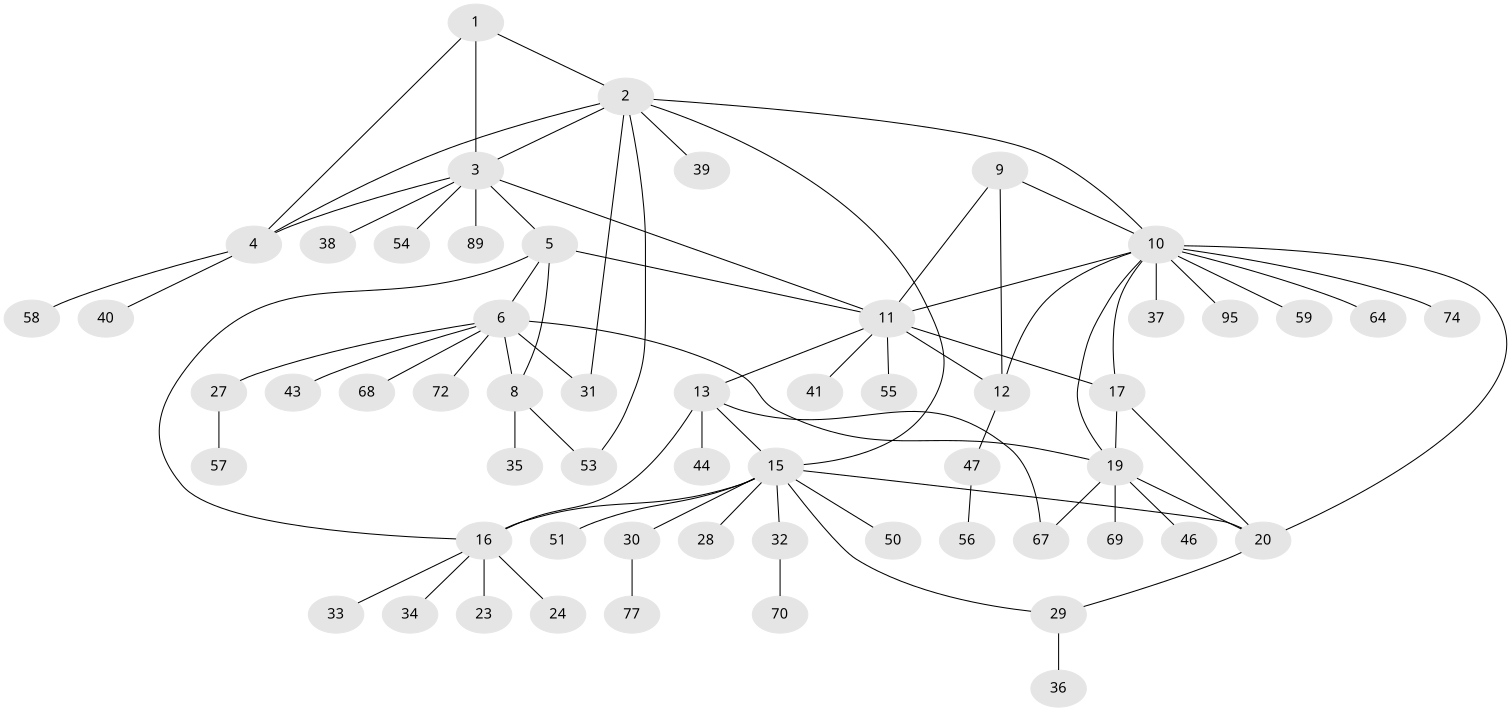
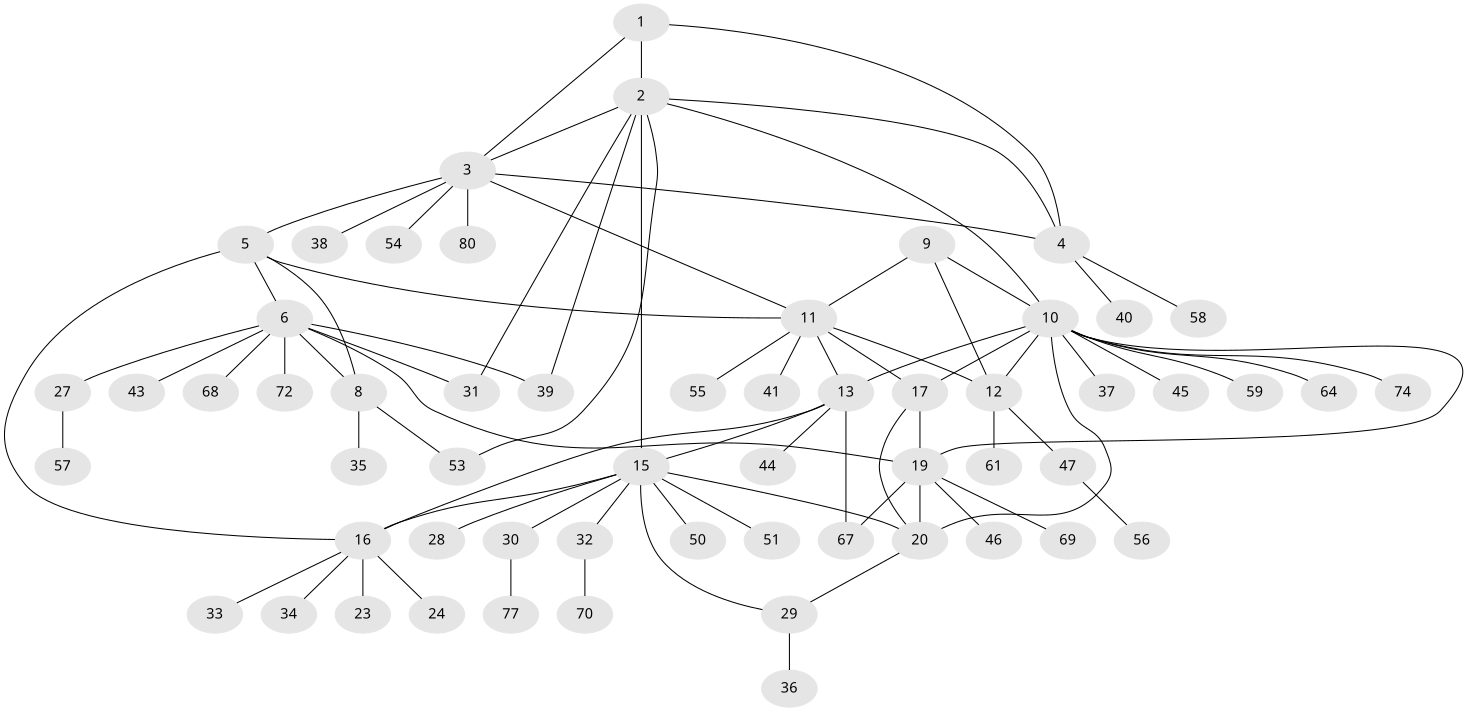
  graph {
    fontname="Noto Sans"
    node [color=gray90 fontname="Noto Sans" style=filled]
    edge [fontname="Noto Sans"]
    2 [super="+63"]
    3 [super="+25"]
    4 [super="+73"]
    10 [super="+18"]
    15 [super="+52"]
    31
    39
    53 [super="+75"]
    1
    5 [super="+62"]
    11 [super="+48"]
    38
    54
-   80 [label=89]
+   80
    40
    58
    19 [super="+74"]
    12 [super="+79"]
    17 [super="+65"]
    20
    37
-   45 [super="+66" label=95]
+   45 [super="+66"]
    59
    64
    n25 [label=74]
    16 [super="+42"]
    28
    29 [super="+49"]
    30
    32
    50
    51
    6 [super="+7"]
    8
    13 [super="+14"]
    41
    55
    27 [super="+76"]
    43
    68
    72
    35 [super="+60"]
    23
    24
    33
    34
    67
    46
    69
    57
    9 [super="+21"]
    47
+   61
    44
    56
    36
    77
    70 [super="+71"]
    2 -- 3
    2 -- 4
    2 -- 10
    2 -- 15
    2 -- 31
    2 -- 39
    2 -- 53
    3 -- 4
    3 -- 5
    3 -- 11
    3 -- 38
    3 -- 54
    3 -- 80
    4 -- 40
    4 -- 58
-   10 -- 11
+   10 -- 13
    10 -- 19
    10 -- 12
    10 -- 17
    10 -- 20
    10 -- 37
    10 -- 45
    10 -- 59
    10 -- 64 [weight=2]
    10 -- n25
    15 -- 20
    15 -- 16
    15 -- 28
    15 -- 29
    15 -- 30
    15 -- 32
    15 -- 50
    15 -- 51
    1 -- 2
    1 -- 3
    1 -- 4
    5 -- 11
    5 -- 16
    5 -- 6 [weight=2]
    5 -- 8
    11 -- 12
    11 -- 17
    11 -- 13
    11 -- 41
    11 -- 55
    19 -- 20
    19 -- 67
    19 -- 46
    19 -- 69
    12 -- 47
+   12 -- 61
    17 -- 19
    17 -- 20
    20 -- 29
    16 -- 23
    16 -- 24
    16 -- 33
    16 -- 34
    29 -- 36
    30 -- 77
    32 -- 70
    6 -- 31
+   6 -- 39
    6 -- 19
    6 -- 8 [weight=2]
    6 -- 27
    6 -- 43
    6 -- 68
    6 -- 72
    8 -- 53
    8 -- 35
    13 -- 15 [weight=2]
    13 -- 16 [weight=2]
    13 -- 67
    13 -- 44
    27 -- 57
    9 -- 10
    9 -- 11
    9 -- 12
    47 -- 56
  }
